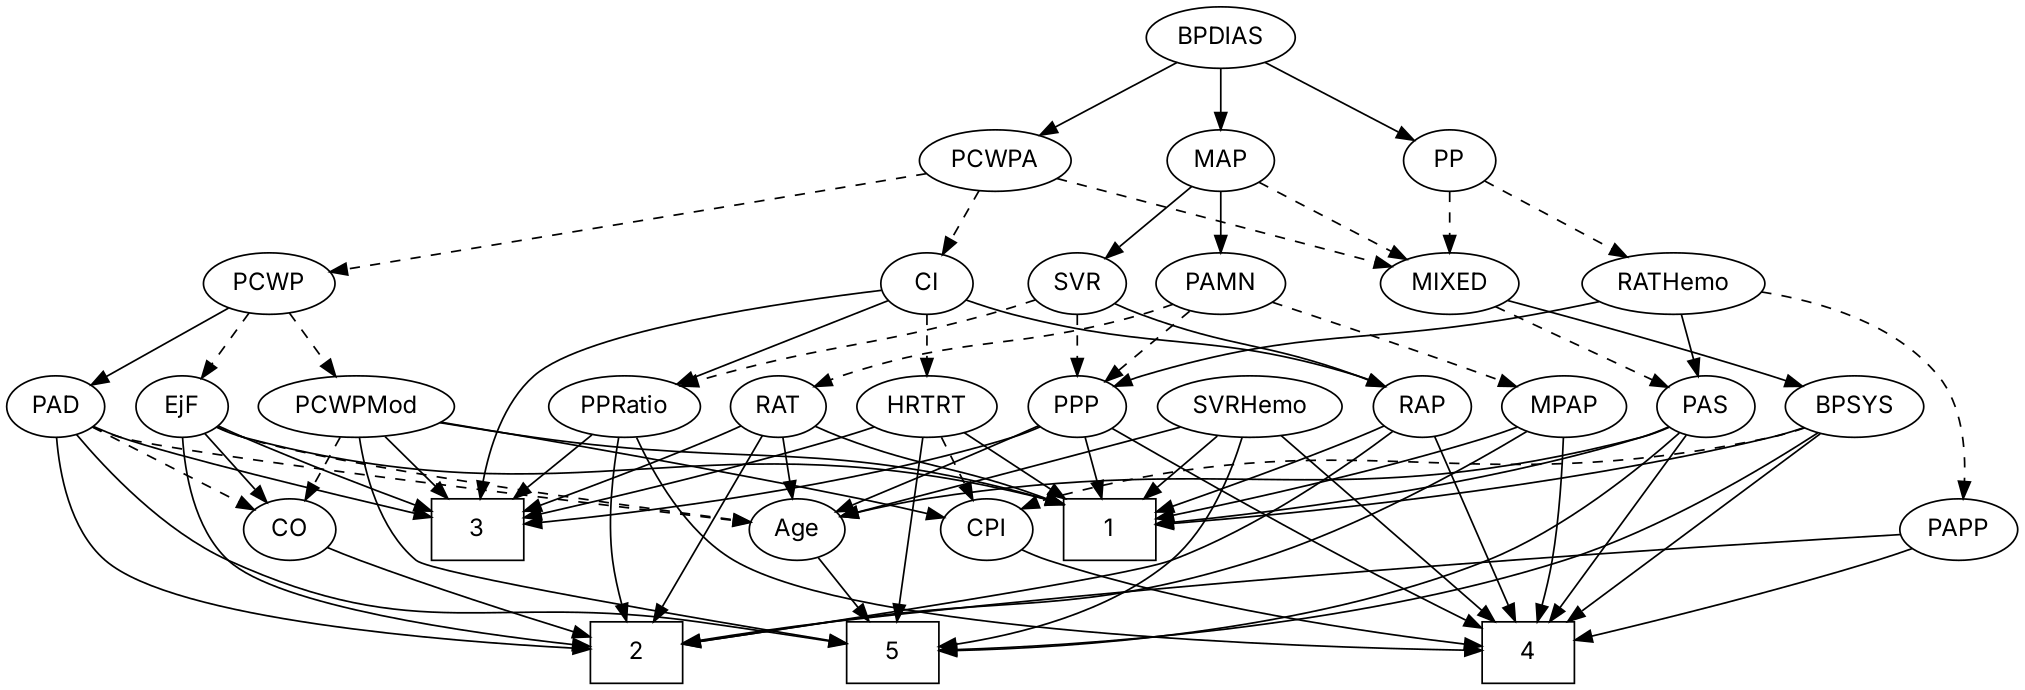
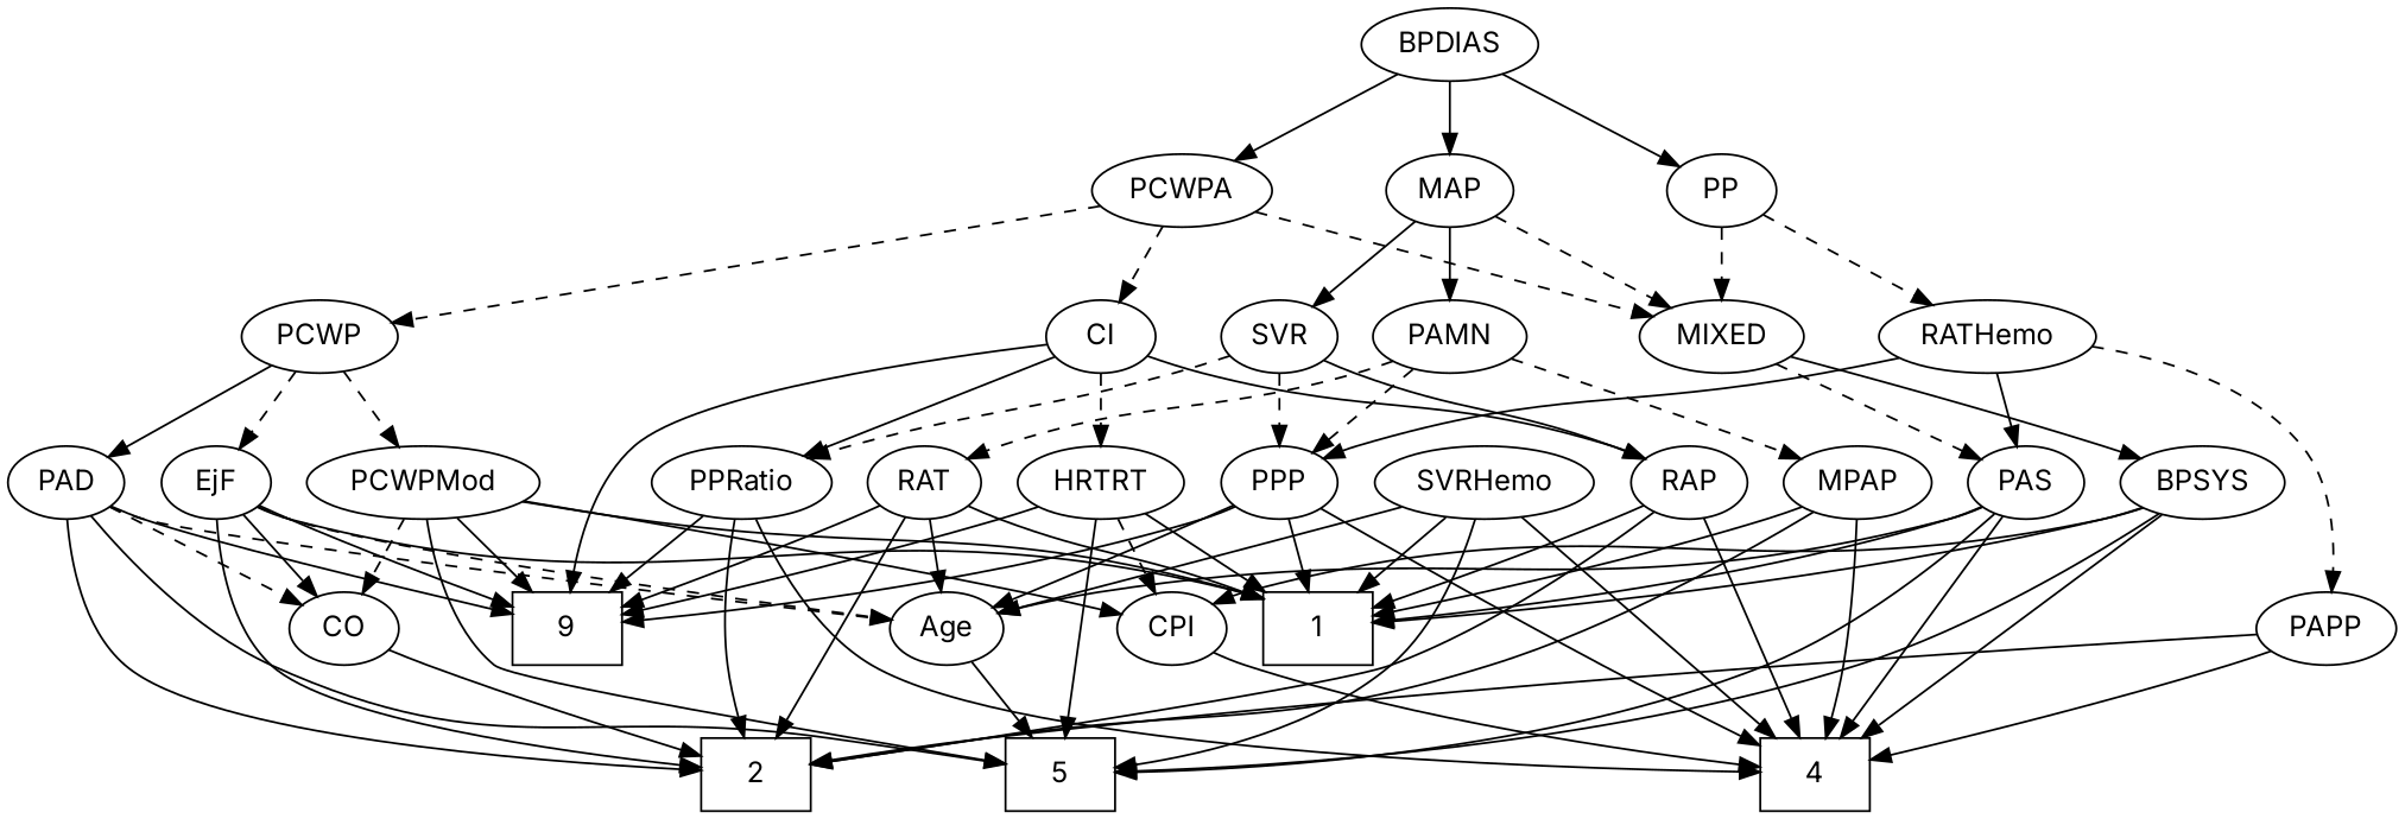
  strict digraph {
    fontname=Inter
    node [fontname=Inter]
    edge [fontname=Inter style=solid]
    1 [height=0.5 shape=box width=0.75]
    2 [height=0.5 shape=box width=0.75]
-   3 [height=0.5 shape=box width=0.75]
+   3 [height=0.5 shape=box width=0.75 label=9]
    4 [height=0.5 shape=box width=0.75]
    5 [height=0.5 shape=box width=0.75]
    Age [height=0.5 width=0.75]
    EjF [height=0.5 width=0.75]
    CO [height=0.5 width=0.75]
    RAP [height=0.5 width=0.77632]
    MIXED [height=0.5 width=1.1193]
    BPSYS [height=0.5 width=1.0471]
    PAS [height=0.5 width=0.75]
    CPI [height=0.5 width=0.75]
    MPAP [height=0.5 width=0.97491]
    PAD [height=0.5 width=0.79437]
    PAMN [height=0.5 width=1.011]
    RAT [height=0.5 width=0.75827]
    PPP [height=0.5 width=0.75]
    RATHemo [height=0.5 width=1.3721]
    PAPP [height=0.5 width=0.88464]
    SVR [height=0.5 width=0.77632]
    PPRatio [height=0.5 width=1.1013]
    PCWPMod [height=0.5 width=1.4443]
    PCWPA [height=0.5 width=1.1555]
    PCWP [height=0.5 width=0.97491]
    CI [height=0.5 width=0.75]
    HRTRT [height=0.5 width=1.1013]
    SVRHemo [height=0.5 width=1.3902]
    BPDIAS [height=0.5 width=1.1735]
    MAP [height=0.5 width=0.84854]
    PP [height=0.5 width=0.75]
    Age -> 5
    EjF -> 1
    EjF -> 2
    EjF -> 3
    EjF -> Age [style=dashed]
    EjF -> CO
    CO -> 2
    RAP -> 1
    RAP -> 2
    RAP -> 4
    MIXED -> BPSYS
    MIXED -> PAS [style=dashed]
    BPSYS -> 1
    BPSYS -> 4
    BPSYS -> 5
-   BPSYS -> CPI [style=dashed]
+   BPSYS -> CPI
    PAS -> 1
    PAS -> 4
    PAS -> 5
    PAS -> Age
    CPI -> 4
    MPAP -> 1
    MPAP -> 2
    MPAP -> 4
    PAD -> 2
    PAD -> 3
    PAD -> 5
    PAD -> Age [style=dashed]
    PAD -> CO [style=dashed]
    PAMN -> MPAP [style=dashed]
    PAMN -> RAT [style=dashed]
    PAMN -> PPP [style=dashed]
    RAT -> 1
    RAT -> 2
    RAT -> 3
    RAT -> Age
    PPP -> 1
    PPP -> 3
    PPP -> 4
    PPP -> Age
    RATHemo -> PAS
    RATHemo -> PPP
    RATHemo -> PAPP [style=dashed]
    PAPP -> 2
    PAPP -> 4
    SVR -> RAP
    SVR -> PPP [style=dashed]
    SVR -> PPRatio [style=dashed]
    PPRatio -> 2
    PPRatio -> 3
    PPRatio -> 4
    PCWPMod -> 1
    PCWPMod -> 3
    PCWPMod -> 5
    PCWPMod -> CO [style=dashed]
    PCWPMod -> CPI
    PCWPA -> MIXED [style=dashed]
    PCWPA -> PCWP [style=dashed]
    PCWPA -> CI [style=dashed]
    PCWP -> EjF [style=dashed]
    PCWP -> PAD
    PCWP -> PCWPMod [style=dashed]
    CI -> 3
    CI -> RAP
    CI -> PPRatio
    CI -> HRTRT [style=dashed]
    HRTRT -> 1
    HRTRT -> 3
    HRTRT -> 5
    HRTRT -> CPI [style=dashed]
    SVRHemo -> 1
    SVRHemo -> 4
    SVRHemo -> 5
    SVRHemo -> Age
    BPDIAS -> PCWPA
    BPDIAS -> MAP
    BPDIAS -> PP
    MAP -> MIXED [style=dashed]
    MAP -> PAMN
    MAP -> SVR
    PP -> MIXED [style=dashed]
    PP -> RATHemo [style=dashed]
  }
